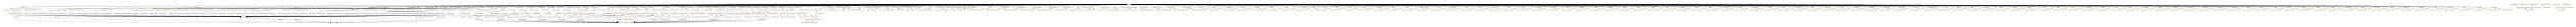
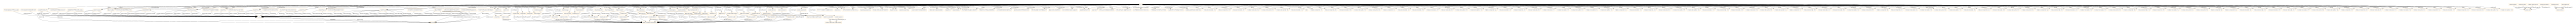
  digraph {
    fontname="PT Serif"
    rankdir=TB
    node [color=orange fontname="PT Serif" shape=rectangle]
    edge [fontname="PT Serif"]
    "default:Place"
    "owl:Thing"
    "xsd:string"
    e3d6d50b0eaf01699d28d6e59ac6dd72
    f940e6b458a068ddc7f99165a4a4af8c
    b553d1bfcfedb9bbf09f8daedf6cd006
    "default:Event"
    "xsd:dateTime"
    "1944b7f7539f1a6215e473fb3382ba74"
    "4fdbab4d93b7b999eb02e849ca660a0a"
    "default:Document"
    "default:SUBJECT"
    "default:Organization"
    bfe854de1a5349743a48b050198dd6df
    "default:PERSONALITY"
    "310b96c90b142f6c2764e1e26714f3f1"
-   b5f168b78c4af4f36df3625f31726e7a
    "default:Project"
    "54f46eb355407c905e3e381ce1289c3a"
    "8ba5890c2931a6b7258061e014033bcd"
    "default:Thema"
    "default:Proposal"
    "7a31d567c2d9e9d8ad28fab6cd3334dd"
    "default:Town"
    "default:Person"
    "38147e819f12c3b25c6bbf5f175faf8a"
    "default:HUBJECT"
    "default:Address"
    b987089ca53810fb260989380c67f76b
    "89fac7b4baa9d3748b58b40d9472b7ff"
    "0c73b2748255ab030e979fc21ab4957e"
    "default:offers"
    "default:_interSubject_objectProperty"
    "default:needs"
    "default:hasPart"
    "default:involves"
    "default:involvedIn"
    "default:specializes"
    "default:references"
    "default:_interObject_objectProperty"
    "default:operates"
    "default:memberOf"
    "default:affiliatedBy"
    "default:interestOf"
    "default:subjectOf"
    "default:lastName"
    "default:label"
    "default:firstName"
    "default:documentedBy"
    "default:_object-subject_objectProperty"
    "default:knows"
    "default:hasInterest"
    "default:hasSubject"
    "default:localizes"
    "default:offeredBy"
    "default:hasMember"
    "default:affiliates"
    "default:hasType"
    "default:referencesBy"
    "default:generalizes"
    "default:partnerOf"
    "default:hosts"
    "default:representedBy"
    "default:hasResponsible"
    "default:managedBy"
    "default:delivers"
    "default:homePage"
    "default:webPage"
    NULL
    a3973197734eb4b073148d841d24028c
    "default:Room"
    "3b7e942303d2038116a99b0e7e677eaa"
    "default:OrganizationType"
    f852e6bc1f2f1be7a6c4b5703bde803b
    "default:PlaceType"
    "default:DocumentType"
    aa75ea053242839c855b45e2f40b0105
    "77cef05d0ce00c9a1fa6fc2d8efd0e51"
    "default:Floor"
    "default:Building"
    d910e9bd20f853d9aa6d0ca763687b89
    "9448362921a51794f8ee0d3b4f891db2"
    "6c751088db7e5f4cf60425a3f7b42a19"
    aab14fcb2a532b67949345f0400c0601
    f29b37bbe884487102039538848a7fc9
    "default:GOOD_OR_SERVICE"
    fc827cf4b2f9e627e865272cabaa3e33
    "default:BUILDING_ITEM"
    "default:Skill"
    "7df97a5eaa27352bfd0af5431d0bb98b"
    "8491cc8e95ac0b7c468d692fe76a3767"
    "8c3d946318635ef1ccb47478e3c451ec"
    "759fb83da5e3356945539a531f71a92d"
    e6ad940c9875c1599af084a778b7b226
    d48d0ba7a4d0897ed68c5b16b734f42a
    "-313d61de:15d1c8a76b6:-7fe2"
    "-313d61de:15d1c8a76b6:-7ffb"
    "-313d61de:15d1c8a76b6:-7fe7"
    "-313d61de:15d1c8a76b6:-7fda"
    "-313d61de:15d1c8a76b6:-7fd7"
    "-313d61de:15d1c8a76b6:-7fb6"
    "-313d61de:15d1c8a76b6:-7fe6"
    "rdf:nil"
    "-313d61de:15d1c8a76b6:-7fc5"
    "-313d61de:15d1c8a76b6:-7fde"
    "-313d61de:15d1c8a76b6:-7fbd"
    "default:localizedBy"
    "-313d61de:15d1c8a76b6:-7ff4"
    "-313d61de:15d1c8a76b6:-7fd3"
    "-313d61de:15d1c8a76b6:-7fcc"
    "-313d61de:15d1c8a76b6:-7faf"
    "-313d61de:15d1c8a76b6:-7fb2"
    "-313d61de:15d1c8a76b6:-7fe9"
    "-313d61de:15d1c8a76b6:-7fcb"
    "-313d61de:15d1c8a76b6:-7fb1"
    "-313d61de:15d1c8a76b6:-7fc8"
    "-313d61de:15d1c8a76b6:-7faa"
    "-313d61de:15d1c8a76b6:-7fa9"
    "-313d61de:15d1c8a76b6:-7fa7"
    "-313d61de:15d1c8a76b6:-7ff8"
    "-313d61de:15d1c8a76b6:-7ff7"
    "-313d61de:15d1c8a76b6:-7ff3"
    "-313d61de:15d1c8a76b6:-7fc0"
    "-313d61de:15d1c8a76b6:-7fec"
    "-313d61de:15d1c8a76b6:-7fe5"
    "default:employedBy"
    "-313d61de:15d1c8a76b6:-7fce"
    "-313d61de:15d1c8a76b6:-7fc4"
    "-313d61de:15d1c8a76b6:-7fa3"
    "-313d61de:15d1c8a76b6:-7fbc"
    "-313d61de:15d1c8a76b6:-7fb9"
    "-313d61de:15d1c8a76b6:-7fd4"
-   "default:represents"
    "-313d61de:15d1c8a76b6:-7fcf"
    "-313d61de:15d1c8a76b6:-7feb"
    "-313d61de:15d1c8a76b6:-7fd0"
    "-313d61de:15d1c8a76b6:-7fe8"
    "-313d61de:15d1c8a76b6:-7fb5"
    "-313d61de:15d1c8a76b6:-7fca"
    "-313d61de:15d1c8a76b6:-7fc7"
    "-313d61de:15d1c8a76b6:-7fbb"
    "default:partOf"
    "-313d61de:15d1c8a76b6:-7fef"
    "-313d61de:15d1c8a76b6:-7fb8"
    "-313d61de:15d1c8a76b6:-7fe0"
    "-313d61de:15d1c8a76b6:-7fd9"
    "-313d61de:15d1c8a76b6:-7fd6"
    "-313d61de:15d1c8a76b6:-7fc1"
    "default:documents"
    "-313d61de:15d1c8a76b6:-7fa6"
    "-313d61de:15d1c8a76b6:-7fdf"
    "default:responsibleOf"
    "-313d61de:15d1c8a76b6:-7fd2"
    "-313d61de:15d1c8a76b6:-7fc3"
    "-313d61de:15d1c8a76b6:-7fdc"
    "-313d61de:15d1c8a76b6:-7fa2"
    "default:deliveredBy"
    "-313d61de:15d1c8a76b6:-7fdb"
    "default:brainstormedBy"
    "default:operatedBy"
    "default:concretizedBy"
    "default:employs"
    "default:neededBy"
    "-313d61de:15d1c8a76b6:-7ff2"
    "-313d61de:15d1c8a76b6:-7fd1"
    "-313d61de:15d1c8a76b6:-7fad"
    n167 [label="-313d61de:15d1c8a76b4:-7fb0"]
    "-313d61de:15d1c8a76b6:-7fa5"
    "-313d61de:15d1c8a76b6:-7ff6"
    "-313d61de:15d1c8a76b6:-7ff5"
    "-313d61de:15d1c8a76b6:-7fd5"
    "-313d61de:15d1c8a76b6:-7fb4"
    "-313d61de:15d1c8a76b6:-7fcd"
    "-313d61de:15d1c8a76b6:-7fb3"
    "-313d61de:15d1c8a76b6:-7fac"
    "-313d61de:15d1c8a76b6:-7fee"
    "default:brainstorms"
    "-313d61de:15d1c8a76b6:-7fbe"
    "-313d61de:15d1c8a76b6:-7ffa"
    "-313d61de:15d1c8a76b6:-7fae"
    "-313d61de:15d1c8a76b6:-7fea"
    "-313d61de:15d1c8a76b6:-7fe3"
    "-313d61de:15d1c8a76b6:-7fbf"
    "-313d61de:15d1c8a76b6:-7fc2"
    "default:knowedBy"
    "-313d61de:15d1c8a76b6:-7ff9"
    "-313d61de:15d1c8a76b6:-7fd8"
    "-313d61de:15d1c8a76b6:-7fba"
    "-313d61de:15d1c8a76b6:-7fb7"
    "-313d61de:15d1c8a76b6:-7fab"
    "default:concretizes"
    "default:hostedIn"
    "-313d61de:15d1c8a76b6:-7ff1"
    "default:typeOf"
    "-313d61de:15d1c8a76b6:-7ffc"
    "-313d61de:15d1c8a76b6:-7fed"
    "-313d61de:15d1c8a76b6:-7fe1"
    "-313d61de:15d1c8a76b6:-7fc6"
    "-313d61de:15d1c8a76b6:-7fc9"
    "-313d61de:15d1c8a76b6:-7fe4"
    "-313d61de:15d1c8a76b6:-7fa8"
    "default:manages"
    "-313d61de:15d1c8a76b6:-7fa4"
    "-313d61de:15d1c8a76b6:-7fdd"
    "default:alternativeLabel"
    "default:aboutPage"
    "default:preferedLabel"
    "default:Place" -> "owl:Thing" [label="default:operatedBy"]
    "owl:Thing" -> "xsd:string" [label="default:webPage"]
    "owl:Thing" -> "xsd:string" [label="default:label"]
    e3d6d50b0eaf01699d28d6e59ac6dd72 -> "owl:Thing" [label="default:hasType"]
    f940e6b458a068ddc7f99165a4a4af8c -> "owl:Thing" [label="default:hasInterest"]
    b553d1bfcfedb9bbf09f8daedf6cd006 -> "owl:Thing" [label="default:offeredBy"]
    "default:Event" -> "xsd:dateTime" [label="default:startDate"]
    "default:Event" -> "xsd:dateTime" [label="default:endDate"]
    "1944b7f7539f1a6215e473fb3382ba74" -> "owl:Thing" [label="default:neededBy"]
    "4fdbab4d93b7b999eb02e849ca660a0a" -> "owl:Thing" [label="default:manages"]
    "default:Document" -> "owl:Thing" [label="default:represents"]
    "default:Document" -> "owl:Thing" [label="default:referencesBy"]
    "default:Document" -> "owl:Thing" [label="default:documents"]
    "default:Document" -> "owl:Thing" [label="default:references"]
    "default:SUBJECT" -> "owl:Thing" [label="default:documentedBy"]
    "default:SUBJECT" -> "owl:Thing" [label="default:representedBy"]
    "default:SUBJECT" -> "owl:Thing" [label="default:hasSubject"]
    "default:SUBJECT" -> "owl:Thing" [label="default:subjectOf"]
    "default:Organization" -> "owl:Thing" [label="default:partnerOf"]
    "default:Organization" -> "owl:Thing" [label="default:affiliates"]
    "default:Organization" -> "owl:Thing" [label="default:hasMember"]
    "default:Organization" -> "owl:Thing" [label="default:employs"]
    "default:Organization" -> "owl:Thing" [label="default:hasResponsible"]
    bfe854de1a5349743a48b050198dd6df -> "owl:Thing" [label="default:typeOf"]
    "default:PERSONALITY" -> "owl:Thing" [label="default:offers"]
    "default:PERSONALITY" -> "owl:Thing" [label="default:operates"]
    "default:PERSONALITY" -> "xsd:string" [label="default:phone"]
    "default:PERSONALITY" -> "xsd:string" [label="default:e-mail"]
    "310b96c90b142f6c2764e1e26714f3f1" -> "owl:Thing" [label="default:localizedBy"]
-   b5f168b78c4af4f36df3625f31726e7a -> "owl:Thing" [label="default:involvedIn"]
    "default:Project" -> "owl:Thing" [label="default:concretizes"]
    "default:Project" -> "owl:Thing" [label="default:involves"]
    "default:Project" -> "owl:Thing" [label="default:delivers"]
    "default:Project" -> "owl:Thing" [label="default:managedBy"]
    "54f46eb355407c905e3e381ce1289c3a" -> "owl:Thing" [label="default:partOf"]
    "8ba5890c2931a6b7258061e014033bcd" -> "owl:Thing" [label="default:needs"]
    "default:Thema" -> "owl:Thing" [label="default:interestOf"]
    "default:Thema" -> "owl:Thing" [label="default:specializes"]
    "default:Thema" -> "owl:Thing" [label="default:generalizes"]
    "default:Proposal" -> "owl:Thing" [label="default:concretizedBy"]
    "default:Proposal" -> "owl:Thing" [label="default:brainstormedBy"]
    "7a31d567c2d9e9d8ad28fab6cd3334dd" -> "owl:Thing" [label="default:deliveredBy"]
    "default:Town" -> "xsd:string" [label="default:zipCode"]
    "default:Person" -> "owl:Thing" [label="default:knows"]
    "default:Person" -> "owl:Thing" [label="default:responsibleOf"]
    "default:Person" -> "owl:Thing" [label="default:lastName"]
    "default:Person" -> "owl:Thing" [label="default:memberOf"]
    "default:Person" -> "owl:Thing" [label="default:firstName"]
    "default:Person" -> "owl:Thing" [label="default:employedBy"]
    "default:Person" -> "owl:Thing" [label="default:affiliatedBy"]
    "default:Person" -> "owl:Thing" [label="default:knowedBy"]
    "38147e819f12c3b25c6bbf5f175faf8a" -> "owl:Thing" [label="default:brainstorms"]
    "default:HUBJECT" -> "owl:Thing" [label="default:alternativeLabel"]
    "default:HUBJECT" -> "owl:Thing" [label="default:preferedLabel"]
    "default:HUBJECT" -> "owl:Thing" [label="default:aboutPage"]
    "default:HUBJECT" -> "owl:Thing" [label="default:homePage"]
    "default:HUBJECT" -> "xsd:string" [label="default:description"]
    "default:HUBJECT" -> "xsd:string" [label="default:subjectIdentifier"]
    "default:HUBJECT" -> "xsd:string" [label="default:comment"]
    "default:Address" -> "owl:Thing" [label="default:localizes"]
    b987089ca53810fb260989380c67f76b -> "owl:Thing" [label="default:hasPart"]
    "89fac7b4baa9d3748b58b40d9472b7ff" -> "owl:Thing" [label="default:hosts"]
    "0c73b2748255ab030e979fc21ab4957e" -> "owl:Thing" [label="default:hostedIn"]
    "default:offers" -> "default:_interSubject_objectProperty" [label="rdfs:subPropertyOf"]
    "default:needs" -> "default:_interSubject_objectProperty" [label="rdfs:subPropertyOf"]
    "default:hasPart" -> "default:_interSubject_objectProperty" [label="rdfs:subPropertyOf"]
    "default:involves" -> "default:_interSubject_objectProperty" [label="rdfs:subPropertyOf"]
    "default:involvedIn" -> "default:_interSubject_objectProperty" [label="rdfs:subPropertyOf"]
    "default:specializes" -> "default:_interSubject_objectProperty" [label="rdfs:subPropertyOf"]
    "default:references" -> "default:_interObject_objectProperty" [label="rdfs:subPropertyOf"]
    "default:operates" -> "default:_interSubject_objectProperty" [label="rdfs:subPropertyOf"]
    "default:memberOf" -> "default:affiliatedBy" [label="rdfs:subPropertyOf"]
    "default:affiliatedBy" -> "default:_interSubject_objectProperty" [label="rdfs:subPropertyOf"]
    "default:interestOf" -> "default:subjectOf" [label="rdfs:subPropertyOf"]
    "default:subjectOf" -> "default:_interSubject_objectProperty" [label="rdfs:subPropertyOf"]
    "default:lastName" -> "default:label" [label="rdfs:subPropertyOf"]
    "default:firstName" -> "default:label" [label="rdfs:subPropertyOf"]
    "default:documentedBy" -> "default:_object-subject_objectProperty" [label="rdfs:subPropertyOf"]
    "default:knows" -> "default:_interSubject_objectProperty" [label="rdfs:subPropertyOf"]
    "default:hasInterest" -> "default:hasSubject" [label="rdfs:subPropertyOf"]
    "default:hasSubject" -> "default:_interSubject_objectProperty" [label="rdfs:subPropertyOf"]
    "default:localizes" -> "default:_interSubject_objectProperty" [label="rdfs:subPropertyOf"]
    "default:offeredBy" -> "default:_interSubject_objectProperty" [label="rdfs:subPropertyOf"]
    "default:hasMember" -> "default:affiliates" [label="rdfs:subPropertyOf"]
    "default:affiliates" -> "default:_interSubject_objectProperty" [label="rdfs:subPropertyOf"]
    "default:hasType" -> "default:_interSubject_objectProperty" [label="rdfs:subPropertyOf"]
    "default:referencesBy" -> "default:_interObject_objectProperty" [label="rdfs:subPropertyOf"]
    "default:generalizes" -> "default:_interSubject_objectProperty" [label="rdfs:subPropertyOf"]
    "default:partnerOf" -> "default:_interSubject_objectProperty" [label="rdfs:subPropertyOf"]
    "default:hosts" -> "default:_interSubject_objectProperty" [label="rdfs:subPropertyOf"]
    "default:representedBy" -> "default:documentedBy" [label="rdfs:subPropertyOf"]
    "default:hasResponsible" -> "default:affiliates" [label="rdfs:subPropertyOf"]
    "default:managedBy" -> "default:involves" [label="rdfs:subPropertyOf"]
    "default:delivers" -> "default:_interSubject_objectProperty" [label="rdfs:subPropertyOf"]
    "default:homePage" -> "default:webPage" [label="default:concretizedBy"]
    NULL -> "default:Place" [label="owl:allValuesFrom"]
    NULL -> "default:Place" [label="rdf:first"]
    NULL -> "default:Event" [label="rdf:first"]
    NULL -> "default:Document" [label="owl:allValuesFrom"]
    NULL -> "default:Document" [label="rdf:first"]
    NULL -> "default:SUBJECT" [label="owl:allValuesFrom"]
    NULL -> "default:Organization" [label="owl:allValuesFrom"]
    NULL -> "default:Organization" [label="rdf:first"]
    NULL -> "default:PERSONALITY" [label="rdf:first"]
    NULL -> "default:Project" [label="owl:allValuesFrom"]
    NULL -> "default:Project" [label="rdf:first"]
    NULL -> "default:Thema" [label="owl:allValuesFrom"]
    NULL -> "default:Proposal" [label="owl:allValuesFrom"]
    NULL -> "default:Proposal" [label="rdf:first"]
    NULL -> "default:Town" [label="rdf:first"]
    NULL -> "default:Town" [label="owl:allValuesFrom"]
    NULL -> "default:Person" [label="owl:allValuesFrom"]
    NULL -> "default:Person" [label="rdf:first"]
    NULL -> "default:Address" [label="owl:allValuesFrom"]
    NULL -> "default:Address" [label="rdf:first"]
    NULL -> "default:offers" [label="owl:onProperty"]
    NULL -> "default:needs" [label="owl:onProperty"]
    NULL -> "default:hasPart" [label="owl:onProperty"]
    NULL -> "default:involves" [label="owl:onProperty"]
    NULL -> "default:involvedIn" [label="owl:onProperty"]
    NULL -> "default:specializes" [label="owl:onProperty"]
    NULL -> "default:references" [label="owl:onProperty"]
    NULL -> "default:operates" [label="owl:onProperty"]
    NULL -> "default:memberOf" [label="owl:onProperty"]
    NULL -> "default:affiliatedBy" [label="owl:onProperty"]
    NULL -> "default:interestOf" [label="owl:onProperty"]
    NULL -> "default:subjectOf" [label="owl:onProperty"]
    NULL -> "default:documentedBy" [label="owl:onProperty"]
    NULL -> "default:knows" [label="owl:onProperty"]
    NULL -> "default:hasInterest" [label="owl:onProperty"]
    NULL -> "default:hasSubject" [label="owl:onProperty"]
    NULL -> "default:localizes" [label="owl:onProperty"]
    NULL -> "default:offeredBy" [label="owl:onProperty"]
    NULL -> "default:hasMember" [label="owl:onProperty"]
    NULL -> "default:affiliates" [label="owl:onProperty"]
-   NULL -> "default:hasType" [label="owl:onProperty"]
    NULL -> "default:referencesBy" [label="owl:onProperty"]
    NULL -> "default:generalizes" [label="owl:onProperty"]
    NULL -> "default:partnerOf" [label="owl:onProperty"]
    NULL -> "default:hosts" [label="owl:onProperty"]
    NULL -> "default:representedBy" [label="owl:onProperty"]
    NULL -> "default:hasResponsible" [label="owl:onProperty"]
    NULL -> "default:managedBy" [label="owl:onProperty"]
    NULL -> "default:delivers" [label="owl:onProperty"]
    NULL -> a3973197734eb4b073148d841d24028c [label="owl:allValuesFrom"]
    NULL -> "default:Room" [label="owl:allValuesFrom"]
    NULL -> "default:Room" [label="rdf:first"]
    NULL -> "3b7e942303d2038116a99b0e7e677eaa" [label="owl:allValuesFrom"]
    NULL -> "default:OrganizationType" [label="owl:allValuesFrom"]
    NULL -> "default:OrganizationType" [label="rdf:first"]
    NULL -> f852e6bc1f2f1be7a6c4b5703bde803b [label="owl:allValuesFrom"]
    NULL -> "default:PlaceType" [label="rdf:first"]
    NULL -> "default:PlaceType" [label="owl:allValuesFrom"]
    NULL -> "default:DocumentType" [label="owl:allValuesFrom"]
    NULL -> "default:DocumentType" [label="rdf:first"]
    NULL -> aa75ea053242839c855b45e2f40b0105 [label="owl:allValuesFrom"]
    NULL -> "77cef05d0ce00c9a1fa6fc2d8efd0e51" [label="owl:allValuesFrom"]
    NULL -> "default:Floor" [label="owl:allValuesFrom"]
    NULL -> "default:Floor" [label="rdf:first"]
    NULL -> "default:Building" [label="owl:allValuesFrom"]
    NULL -> "default:Building" [label="rdf:first"]
    NULL -> d910e9bd20f853d9aa6d0ca763687b89 [label="owl:allValuesFrom"]
    NULL -> "9448362921a51794f8ee0d3b4f891db2" [label="owl:allValuesFrom"]
    NULL -> "6c751088db7e5f4cf60425a3f7b42a19" [label="owl:allValuesFrom"]
    NULL -> aab14fcb2a532b67949345f0400c0601 [label="owl:allValuesFrom"]
    NULL -> f29b37bbe884487102039538848a7fc9 [label="owl:allValuesFrom"]
    NULL -> "default:GOOD_OR_SERVICE" [label="rdf:first"]
    NULL -> fc827cf4b2f9e627e865272cabaa3e33 [label="owl:allValuesFrom"]
    NULL -> "default:BUILDING_ITEM" [label="rdf:first"]
    NULL -> "default:BUILDING_ITEM" [label="owl:allValuesFrom"]
    NULL -> "default:Skill" [label="rdf:first"]
    NULL -> "7df97a5eaa27352bfd0af5431d0bb98b" [label="owl:allValuesFrom"]
    NULL -> "8491cc8e95ac0b7c468d692fe76a3767" [label="owl:allValuesFrom"]
    NULL -> "8c3d946318635ef1ccb47478e3c451ec" [label="owl:allValuesFrom"]
    NULL -> "759fb83da5e3356945539a531f71a92d" [label="owl:allValuesFrom"]
    NULL -> e6ad940c9875c1599af084a778b7b226 [label="owl:allValuesFrom"]
    NULL -> d48d0ba7a4d0897ed68c5b16b734f42a [label="owl:allValuesFrom"]
    NULL -> "-313d61de:15d1c8a76b6:-7fe2" [label="rdf:rest"]
    NULL -> "-313d61de:15d1c8a76b6:-7ffb" [label="rdf:rest"]
    NULL -> "-313d61de:15d1c8a76b6:-7fe7" [label="owl:unionOf"]
    NULL -> "-313d61de:15d1c8a76b6:-7fda" [label="rdf:rest"]
    NULL -> "-313d61de:15d1c8a76b6:-7fd7" [label="rdf:rest"]
    NULL -> "-313d61de:15d1c8a76b6:-7fb6" [label="rdf:rest"]
    NULL -> "-313d61de:15d1c8a76b6:-7fe6" [label="rdf:rest"]
    NULL -> "rdf:nil" [label="rdf:rest"]
    NULL -> "-313d61de:15d1c8a76b6:-7fc5" [label="rdf:rest"]
    NULL -> "-313d61de:15d1c8a76b6:-7fde" [label="rdf:rest"]
    NULL -> "-313d61de:15d1c8a76b6:-7fbd" [label="rdf:rest"]
    NULL -> "default:localizedBy" [label="owl:onProperty"]
    NULL -> "-313d61de:15d1c8a76b6:-7ff4" [label="rdf:rest"]
    NULL -> "-313d61de:15d1c8a76b6:-7fd3" [label="rdf:rest"]
    NULL -> "-313d61de:15d1c8a76b6:-7fcc" [label="owl:unionOf"]
    NULL -> "-313d61de:15d1c8a76b6:-7faf" [label="rdf:rest"]
    NULL -> "-313d61de:15d1c8a76b6:-7fb2" [label="rdf:rest"]
-   NULL -> "-313d61de:15d1c8a76b6:-7fe9" [label="default:concretizedBy"]
+   NULL -> "-313d61de:15d1c8a76b6:-7fe9" [label="rdf:rest"]
    NULL -> "-313d61de:15d1c8a76b6:-7fcb" [label="rdf:rest"]
    NULL -> "-313d61de:15d1c8a76b6:-7fb1" [label="owl:unionOf"]
    NULL -> "-313d61de:15d1c8a76b6:-7fc8" [label="rdf:rest"]
    NULL -> "-313d61de:15d1c8a76b6:-7faa" [label="rdf:rest"]
    NULL -> "-313d61de:15d1c8a76b6:-7fa9" [label="owl:unionOf"]
    NULL -> "-313d61de:15d1c8a76b6:-7fa7" [label="rdf:rest"]
    NULL -> "-313d61de:15d1c8a76b6:-7ff8" [label="rdf:rest"]
    NULL -> "-313d61de:15d1c8a76b6:-7ff7" [label="owl:unionOf"]
    NULL -> "-313d61de:15d1c8a76b6:-7ff3" [label="owl:unionOf"]
    NULL -> "-313d61de:15d1c8a76b6:-7fc0" [label="rdf:rest"]
    NULL -> "-313d61de:15d1c8a76b6:-7fec" [label="owl:unionOf"]
    NULL -> "-313d61de:15d1c8a76b6:-7fe5" [label="rdf:rest"]
    NULL -> "default:employedBy" [label="owl:onProperty"]
    NULL -> "-313d61de:15d1c8a76b6:-7fce" [label="owl:unionOf"]
    NULL -> "-313d61de:15d1c8a76b6:-7fc4" [label="rdf:rest"]
    NULL -> "-313d61de:15d1c8a76b6:-7fa3" [label="rdf:rest"]
    NULL -> "-313d61de:15d1c8a76b6:-7fbc" [label="rdf:rest"]
    NULL -> "-313d61de:15d1c8a76b6:-7fb9" [label="rdf:rest"]
    NULL -> "-313d61de:15d1c8a76b6:-7fd4" [label="owl:unionOf"]
-   NULL -> "default:represents" [label="owl:onProperty"]
    NULL -> "-313d61de:15d1c8a76b6:-7fcf" [label="rdf:rest"]
    NULL -> "-313d61de:15d1c8a76b6:-7feb" [label="rdf:rest"]
    NULL -> "-313d61de:15d1c8a76b6:-7fd0" [label="owl:unionOf"]
    NULL -> "-313d61de:15d1c8a76b6:-7fe8" [label="rdf:rest"]
    NULL -> "-313d61de:15d1c8a76b6:-7fb5" [label="owl:unionOf"]
    NULL -> "-313d61de:15d1c8a76b6:-7fca" [label="rdf:rest"]
    NULL -> "-313d61de:15d1c8a76b6:-7fc7" [label="rdf:rest"]
    NULL -> "-313d61de:15d1c8a76b6:-7fbb" [label="owl:unionOf"]
    NULL -> "default:partOf" [label="owl:onProperty"]
    NULL -> "-313d61de:15d1c8a76b6:-7fef" [label="rdf:rest"]
    NULL -> "-313d61de:15d1c8a76b6:-7fb8" [label="owl:unionOf"]
    NULL -> "-313d61de:15d1c8a76b6:-7fe0" [label="rdf:rest"]
    NULL -> "-313d61de:15d1c8a76b6:-7fd9" [label="owl:unionOf"]
    NULL -> "-313d61de:15d1c8a76b6:-7fd6" [label="owl:unionOf"]
    NULL -> "-313d61de:15d1c8a76b6:-7fc1" [label="owl:unionOf"]
    NULL -> "default:documents" [label="owl:onProperty"]
    NULL -> "-313d61de:15d1c8a76b6:-7fa6" [label="owl:unionOf"]
    NULL -> "-313d61de:15d1c8a76b6:-7fdf" [label="owl:unionOf"]
    NULL -> "default:responsibleOf" [label="owl:onProperty"]
    NULL -> "-313d61de:15d1c8a76b6:-7fd2" [label="default:referencesBy"]
    NULL -> "-313d61de:15d1c8a76b6:-7fc3" [label="rdf:rest"]
    NULL -> "-313d61de:15d1c8a76b6:-7fdc" [label="rdf:rest"]
    NULL -> "-313d61de:15d1c8a76b6:-7fa2" [label="rdf:rest"]
    NULL -> "default:deliveredBy" [label="owl:onProperty"]
    NULL -> "-313d61de:15d1c8a76b6:-7fdb" [label="owl:unionOf"]
    NULL -> "default:brainstormedBy" [label="owl:onProperty"]
    NULL -> "default:operatedBy" [label="owl:onProperty"]
    NULL -> "default:concretizedBy" [label="owl:onProperty"]
    NULL -> "default:employs" [label="owl:onProperty"]
    NULL -> "default:neededBy" [label="owl:onProperty"]
    NULL -> "-313d61de:15d1c8a76b6:-7ff2" [label="rdf:rest"]
    NULL -> "-313d61de:15d1c8a76b6:-7fd1" [label="rdf:rest"]
    NULL -> "-313d61de:15d1c8a76b6:-7fad" [label="rdf:knows"]
    NULL -> n167 [label="rdf:rest"]
    NULL -> "-313d61de:15d1c8a76b6:-7fa5" [label="rdf:rest"]
    NULL -> "-313d61de:15d1c8a76b6:-7ff6" [label="rdf:rest"]
    NULL -> "-313d61de:15d1c8a76b6:-7ff5" [label="owl:unionOf"]
    NULL -> "-313d61de:15d1c8a76b6:-7fd5" [label="rdf:rest"]
    NULL -> "-313d61de:15d1c8a76b6:-7fb4" [label="rdf:rest"]
    NULL -> "-313d61de:15d1c8a76b6:-7fcd" [label="rdf:rest"]
    NULL -> "-313d61de:15d1c8a76b6:-7fb3" [label="owl:unionOf"]
    NULL -> "-313d61de:15d1c8a76b6:-7fac" [label="rdf:rest"]
    NULL -> "-313d61de:15d1c8a76b6:-7fee" [label="owl:unionOf"]
    NULL -> "default:brainstorms" [label="owl:onProperty"]
    NULL -> "-313d61de:15d1c8a76b6:-7fbe" [label="owl:unionOf"]
    NULL -> "-313d61de:15d1c8a76b6:-7ffa" [label="owl:unionOf"]
    NULL -> "-313d61de:15d1c8a76b6:-7fae" [label="owl:unionOf"]
    NULL -> "-313d61de:15d1c8a76b6:-7fea" [label="owl:unionOf"]
    NULL -> "-313d61de:15d1c8a76b6:-7fe3" [label="rdf:rest"]
    NULL -> "-313d61de:15d1c8a76b6:-7fbf" [label="rdf:rest"]
    NULL -> "-313d61de:15d1c8a76b6:-7fc2" [label="rdf:rest"]
    NULL -> "default:knowedBy" [label="owl:onProperty"]
    NULL -> "-313d61de:15d1c8a76b6:-7ff9" [label="rdf:rest"]
    NULL -> "-313d61de:15d1c8a76b6:-7fd8" [label="rdf:rest"]
    NULL -> "-313d61de:15d1c8a76b6:-7fba" [label="rdf:rest"]
    NULL -> "-313d61de:15d1c8a76b6:-7fb7" [label="rdf:rest"]
    NULL -> "-313d61de:15d1c8a76b6:-7fab" [label="owl:unionOf"]
    NULL -> "default:concretizes" [label="owl:onProperty"]
    NULL -> "default:hostedIn" [label="owl:onProperty"]
    NULL -> "-313d61de:15d1c8a76b6:-7ff1" [label="rdf:rest"]
    NULL -> "default:typeOf" [label="owl:onProperty"]
    NULL -> "-313d61de:15d1c8a76b6:-7ffc" [label="owl:unionOf"]
    NULL -> "-313d61de:15d1c8a76b6:-7fed" [label="rdf:rest"]
    NULL -> "-313d61de:15d1c8a76b6:-7fe1" [label="owl:unionOf"]
    NULL -> "-313d61de:15d1c8a76b6:-7fc6" [label="owl:unionOf"]
    NULL -> "-313d61de:15d1c8a76b6:-7fc9" [label="rdf:rest"]
    NULL -> "-313d61de:15d1c8a76b6:-7fe4" [label="owl:unionOf"]
    NULL -> "-313d61de:15d1c8a76b6:-7fa8" [label="rdf:rest"]
    NULL -> "default:manages" [label="owl:onProperty"]
    NULL -> "-313d61de:15d1c8a76b6:-7fa4" [label="owl:unionOf"]
    NULL -> "-313d61de:15d1c8a76b6:-7fdd" [label="owl:unionOf"]
    "default:localizedBy" -> "default:_interSubject_objectProperty" [label="rdfs:subPropertyOf"]
    "default:employedBy" -> "default:affiliatedBy" [label="rdfs:subPropertyOf"]
-   "default:represents" -> "default:documents" [label="rdfs:subPropertyOf"]
    "default:partOf" -> "default:_interSubject_objectProperty" [label="rdfs:subPropertyOf"]
    "default:documents" -> "default:_object-subject_objectProperty" [label="rdfs:subPropertyOf"]
    "default:responsibleOf" -> "default:affiliatedBy" [label="rdfs:subPropertyOf"]
    "default:deliveredBy" -> "default:_interSubject_objectProperty" [label="rdfs:subPropertyOf"]
    "default:brainstormedBy" -> "default:_interSubject_objectProperty" [label="rdfs:subPropertyOf"]
    "default:operatedBy" -> "default:_interSubject_objectProperty" [label="rdfs:subPropertyOf"]
    "default:concretizedBy" -> "default:_interSubject_objectProperty" [label="rdfs:subPropertyOf"]
    "default:employs" -> "default:affiliates" [label="rdfs:subPropertyOf"]
    "default:neededBy" -> "default:_interSubject_objectProperty" [label="rdfs:subPropertyOf"]
    "default:brainstorms" -> "default:_interSubject_objectProperty" [label="rdfs:subPropertyOf"]
    "default:knowedBy" -> "default:_interSubject_objectProperty" [label="rdfs:subPropertyOf"]
    "default:concretizes" -> "default:_interSubject_objectProperty" [label="rdfs:subPropertyOf"]
    "default:hostedIn" -> "default:_interSubject_objectProperty" [label="rdfs:subPropertyOf"]
    "default:typeOf" -> "default:_interSubject_objectProperty" [label="rdfs:subPropertyOf"]
    "default:manages" -> "default:involvedIn" [label="rdfs:subPropertyOf"]
    "default:alternativeLabel" -> "default:label" [label="rdfs:subPropertyOf"]
    "default:aboutPage" -> "default:webPage" [label="rdfs:subPropertyOf"]
    "default:preferedLabel" -> "default:label" [label="rdfs:subPropertyOf"]
  }
